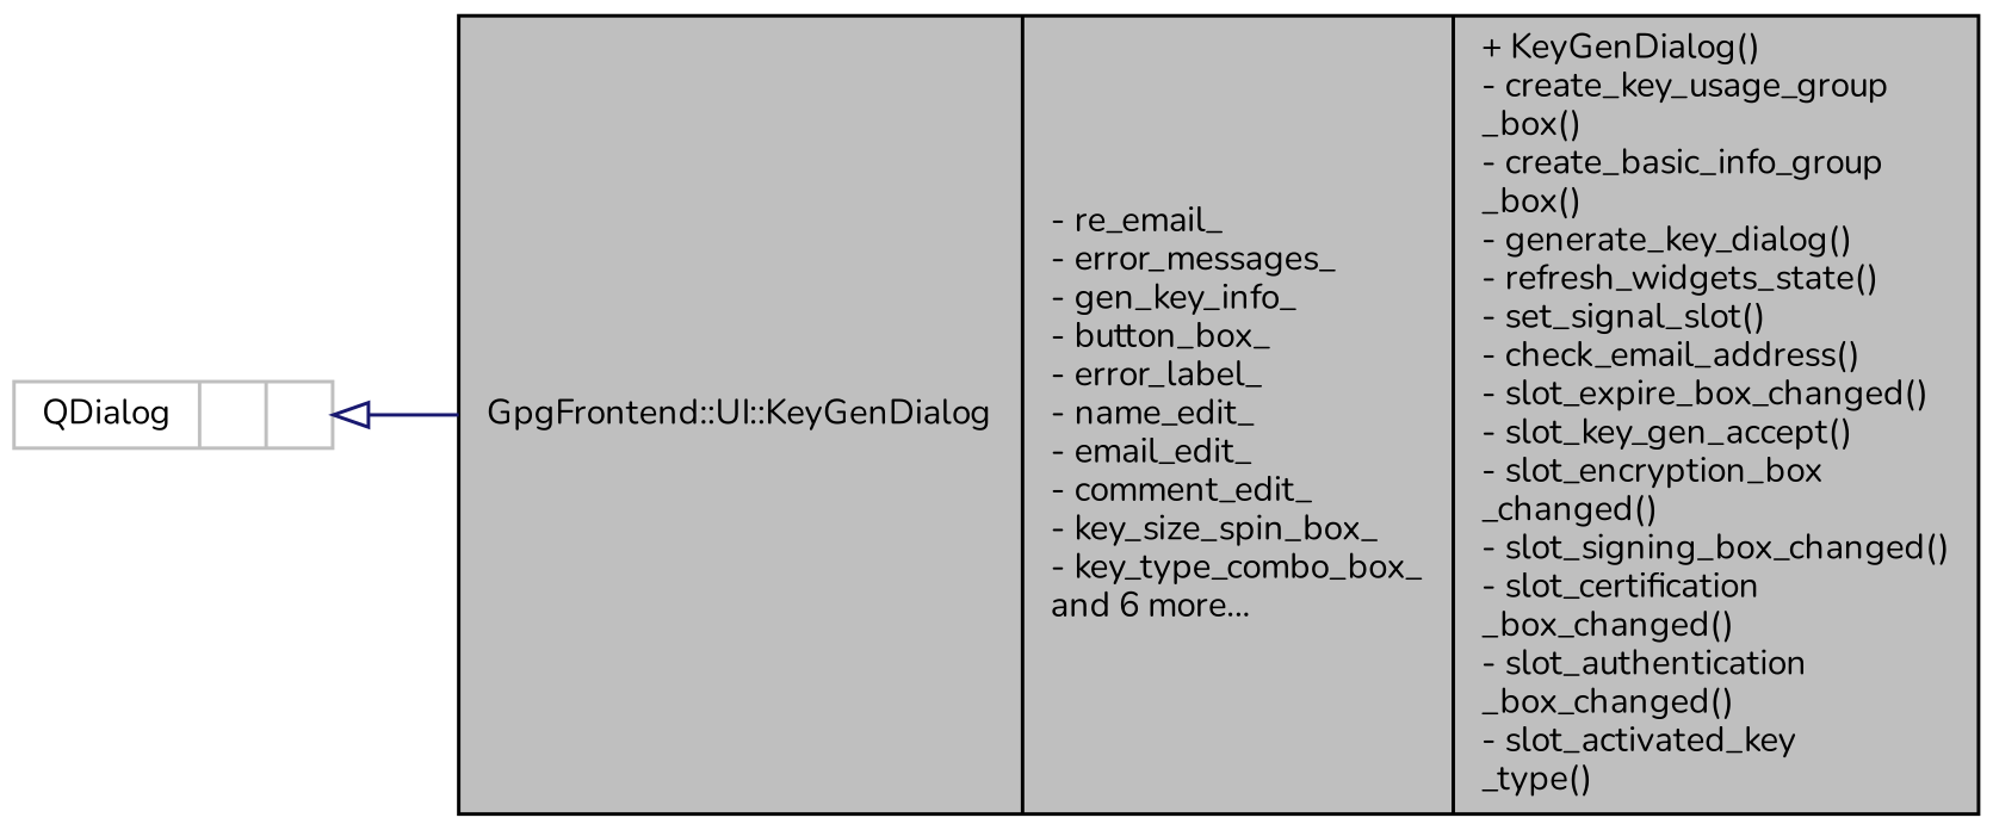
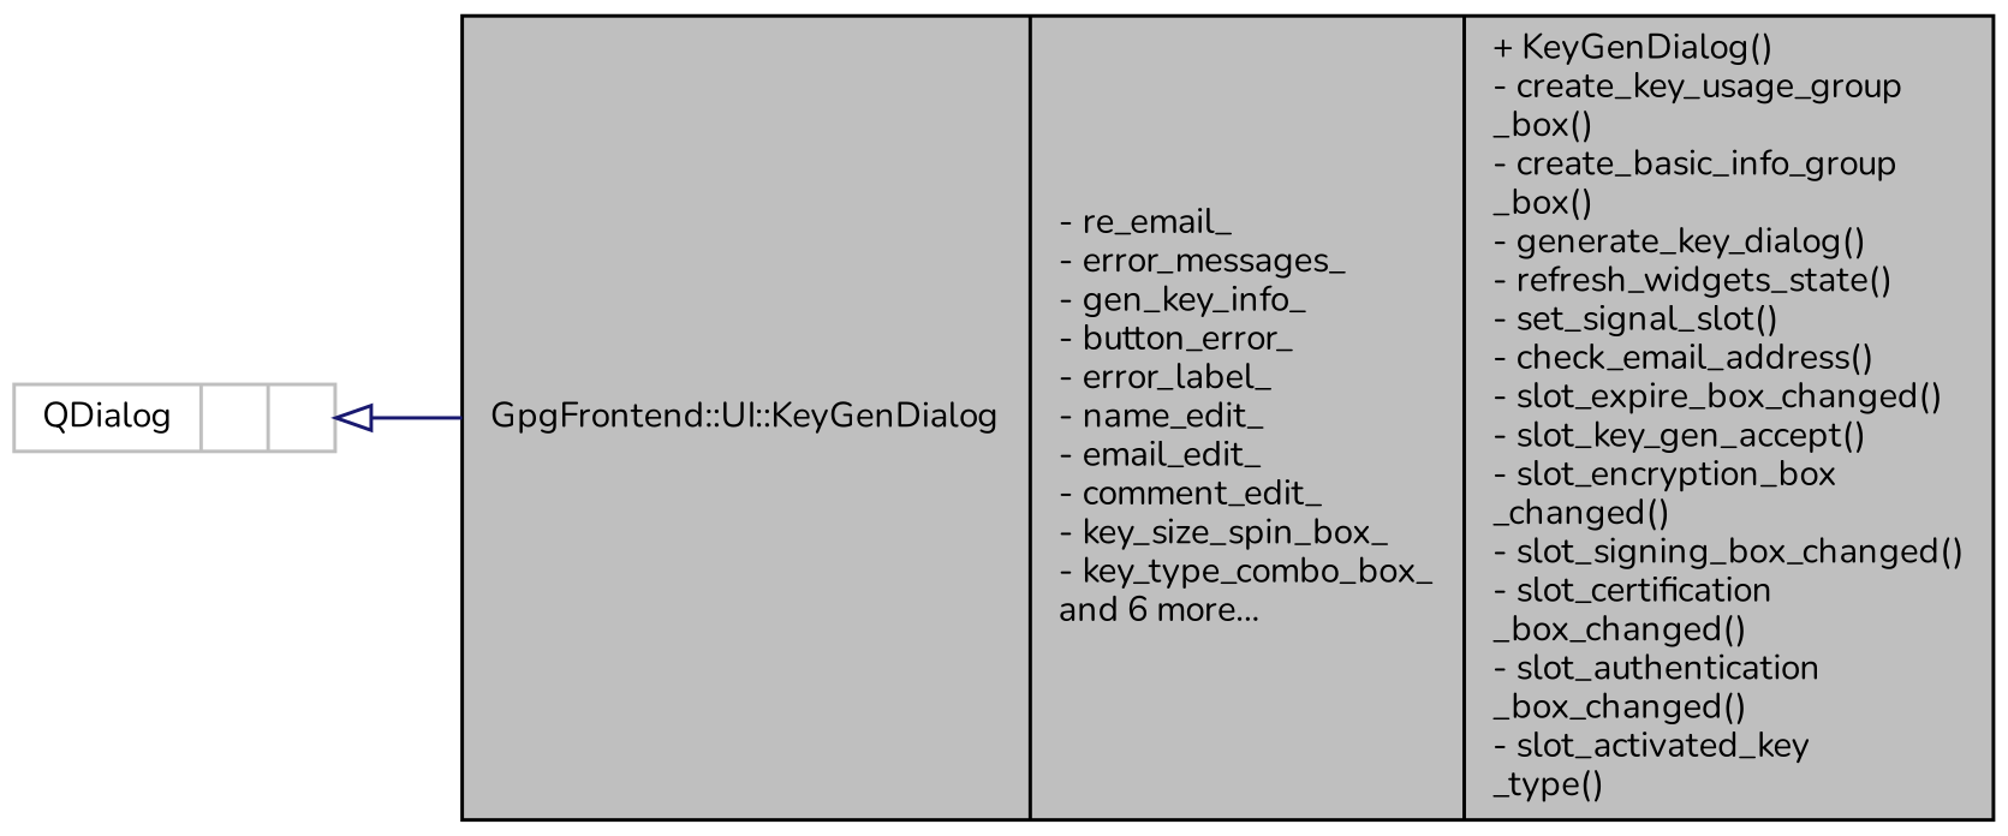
  digraph {
    rankdir=LR
    fontname=Nunito
    node [fontname=Nunito fontsize=10 shape=record style=filled]
-   n1 [color=black fillcolor=grey75 fontcolor=black height=0.2 label="{GpgFrontend::UI::KeyGenDialog\n|- re_email_\l- error_messages_\l- gen_key_info_\l- button_box_\l- error_label_\l- name_edit_\l- email_edit_\l- comment_edit_\l- key_size_spin_box_\l- key_type_combo_box_\land 6 more...\l|+ KeyGenDialog()\l- create_key_usage_group\l_box()\l- create_basic_info_group\l_box()\l- generate_key_dialog()\l- refresh_widgets_state()\l- set_signal_slot()\l- check_email_address()\l- slot_expire_box_changed()\l- slot_key_gen_accept()\l- slot_encryption_box\l_changed()\l- slot_signing_box_changed()\l- slot_certification\l_box_changed()\l- slot_authentication\l_box_changed()\l- slot_activated_key\l_type()\l}" width=0.4]
+   n1 [color=black fillcolor=grey75 fontcolor=black height=0.2 label="{GpgFrontend::UI::KeyGenDialog\n|- re_email_\l- error_messages_\l- gen_key_info_\l- button_error_\l- error_label_\l- name_edit_\l- email_edit_\l- comment_edit_\l- key_size_spin_box_\l- key_type_combo_box_\land 6 more...\l|+ KeyGenDialog()\l- create_key_usage_group\l_box()\l- create_basic_info_group\l_box()\l- generate_key_dialog()\l- refresh_widgets_state()\l- set_signal_slot()\l- check_email_address()\l- slot_expire_box_changed()\l- slot_key_gen_accept()\l- slot_encryption_box\l_changed()\l- slot_signing_box_changed()\l- slot_certification\l_box_changed()\l- slot_authentication\l_box_changed()\l- slot_activated_key\l_type()\l}" width=0.4]
    n2 [color=grey75 fillcolor=white height=0.2 label="{QDialog\n||}" width=0.4]
    n2 -> n1 [arrowtail=onormal color=midnightblue dir=back fontname=Nunito fontsize=10 labelfontname=Helvetica labelfontsize=10 style=solid]
  }
